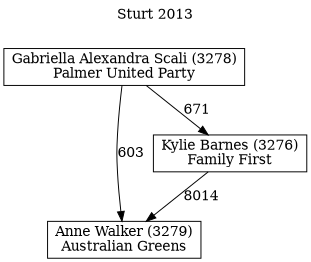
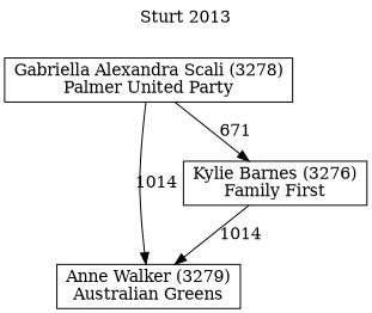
  digraph {
    label="Sturt 2013"
    labelloc=t
    mclimit=10
    node [shape=box]
    n1 [label="Anne Walker (3279)\nAustralian Greens"]
    n2 [label="Gabriella Alexandra Scali (3278)\nPalmer United Party"]
    n3 [label="Kylie Barnes (3276)\nFamily First"]
-   n2 -> n1 [label=603]
+   n2 -> n1 [label=1014]
    n2 -> n3 [label=671]
-   n3 -> n1 [label=8014]
+   n3 -> n1 [label=1014]
  }
